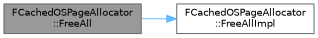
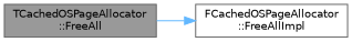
  digraph {
    rankdir=LR
    node [fontname=Helvetica fontsize=10 shape=box style=filled]
-   n1 [color=gray40 fillcolor=grey60 fontcolor=black height=0.2 label="FCachedOSPageAllocator\l::FreeAll" width=0.4]
+   n1 [color=gray40 fillcolor=grey60 fontcolor=black height=0.2 label="TCachedOSPageAllocator\l::FreeAll" width=0.4]
    n2 [color=grey40 fillcolor=white height=0.2 label="FCachedOSPageAllocator\l::FreeAllImpl" width=0.4]
    n1 -> n2 [color=steelblue1 fontname=Helvetica fontsize=10 labelfontname=Helvetica labelfontsize=10 style=solid]
  }
